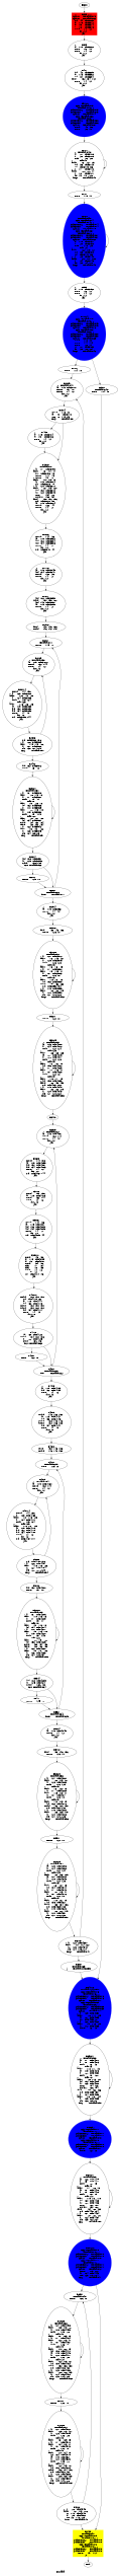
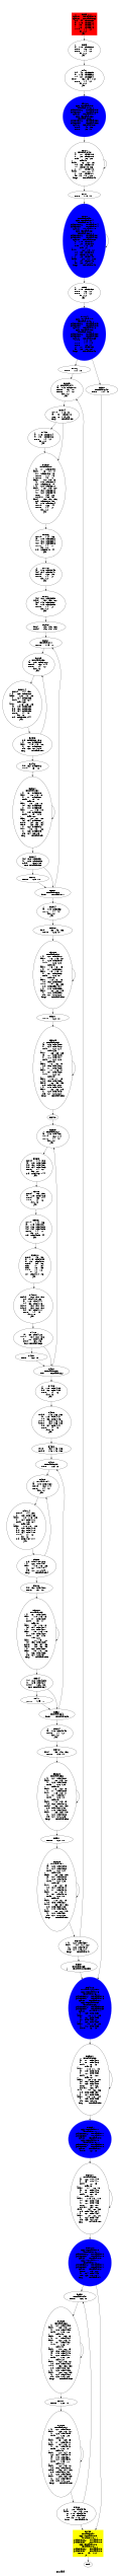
  digraph {
    color=purple
    label=testdata
    style=dashed
-   n1 [label=Begin]
    n2 [color=red label="B2_9\nspawn	testdata.L73\nspawn	testdata.L66\nli.d	r44	nd#3669	\nla	r19	nd#3672	\nla	r5	nd#3674	\nli	r6	nd#3676	\nmove	r4	r2	\nfst	r2	\njalr	\n" shape=box style=filled]
    n3 [label="B3_5\nla	r19	nd#3682	\nmove	r5	r0	\nmove	r4	r2	\nfst	r2	\njalr	\n"]
    n4 [label=End]
    n5 [label="B4_7\nli.d	r42	nd#3689	\nla	r19	nd#3692	\nli.d	r34	nd#3694	\ndiv.d	r32	r34	r42	\nmove	r4	r2	\nfst	r2	\njalr	\n"]
    n6 [color=blue label="B5_10\ncqip	testdata.L73\ntestdata.L73:\npslice_entry	testdata.L73\npslice_exit	testdata.L73\nspawn	testdata.L74\ncqip	testdata.L66\ntestdata.L66:\npslice_entry	testdata.L66\npslice_exit	testdata.L66\nspawn	testdata.L67\nmov.d	r40	r36	\nmove	r26	r0	\n" shape=ellipse style=filled]
    n7 [label="B6_12\ntestdata.L48:\nla	r27	nd#3706	\nli	r28	nd#3708	\nmult	r26	r28	\nmflo	r5	\naddu	r6	r27	r5	\nli.d	r36	nd#3713	\ns.d	nd#3715	r36	\nli	r7	nd#3718	\naddu	r26	r26	r7	\nli	r8	nd#3721	\nsle	r9	r8	r26	\nbeqz	testdata.L48\n"]
    n8 [label="B7_1\nmove	r10	r0	\n"]
    n9 [color=blue label="B8_20\ntestdata.L49:\ncqip	testdata.L74\ntestdata.L74:\npslice_entry	testdata.L74\npslice_exit	testdata.L74\nspawn	testdata.L75\ncqip	testdata.L67\ntestdata.L67:\npslice_entry	testdata.L67\npslice_exit	testdata.L67\nspawn	testdata.L68\nla	r19	nd#3731	\nli	r20	nd#3733	\nmult	r10	r20	\nmflo	r21	\naddu	r22	r19	r21	\nli.d	r38	nd#3738	\ns.d	nd#3740	r38	\nli	r23	nd#3743	\naddu	r10	r10	r23	\nli	r24	nd#3746	\nsle	r25	r24	r10	\nbeqz	testdata.L49\n" shape=ellipse style=filled]
    n10 [label="B9_5\nla	r19	nd#3752	\nmove	r5	r0	\nmove	r4	r2	\nfst	r2	\njalr	\n"]
    n11 [color=blue label="B10_14\ncqip	testdata.L75\ntestdata.L75:\npslice_entry	testdata.L75\npslice_exit	testdata.L75\nspawn	testdata.L76\ncqip	testdata.L68\ntestdata.L68:\npslice_entry	testdata.L68\npslice_exit	testdata.L68\nspawn	testdata.L69\nmove	r12	r9	\nmove	r11	r12	\nmove	r26	r0	\nlw	r27	nd#3763	\nslt	r28	r26	r27	\nbeqz	testdata.L46\n" shape=ellipse style=filled]
    n12 [label="B11_1\nmove	r14	r0	\n"]
    n13 [label="B63_1\ntestdata.L46:\nmove	r14	r0	\n"]
    n14 [label="B12_5\ntestdata.L47:\nla	r19	nd#3770	\nmove	r5	r0	\nmove	r4	r2	\nfst	r2	\njalr	\n"]
    n15 [color=blue label="B64_16\ntestdata.__done55:\ncqip	testdata.L76\ntestdata.L76:\npslice_entry	testdata.L76\npslice_exit	testdata.L76\nspawn	testdata.L77\ncqip	testdata.L69\ntestdata.L69:\npslice_entry	testdata.L69\npslice_exit	testdata.L69\nspawn	testdata.L70\nli	r25	nd#4350	\naddu	r26	r11	r25	\nla	r27	nd#4353	\nsw	nd#4356	r27	\nli	r28	nd#4360	\naddu	r5	r12	r28	\nlw	r12	nd#4363	\nmove	r6	r0	\n" shape=ellipse style=filled]
    n16 [label="B13_4\nmove	r13	r9	\nla	r5	nd#3778	\nseq	r6	r13	r5	\nbeqz	testdata.L8\n"]
    n17 [label="B14_5\nla	r19	nd#3784	\nla	r5	nd#3786	\nmove	r4	r2	\nfst	r2	\njalr	\n"]
    n18 [label="B15_21\ntestdata.L8:\nli	r7	nd#3793	\naddu	r8	r11	r7	\nsw	nd#3796	r13	\nmove	r11	r13	\nmove	r9	r0	\naddu	r10	r13	r9	\nli	r19	nd#3804	\nsh	nd#3806	r19	\nli	r20	nd#3810	\naddu	r21	r13	r20	\nli.d	r52	nd#3813	\nlw	r22	nd#3815	\nmtc1	r54	r22	\ncvt.d.w	r56	r54	\ndiv.d	r58	r52	r56	\ns.d	nd#3820	r58	\nla	r19	nd#3824	\nmov.d	r32	r44	\nmove	r4	r2	\nfst	r2	\njalr	\n"]
    n19 [label="B16_8\nmov.d	r44	r36	\nla	r19	nd#3832	\nli.d	r32	nd#3834	\nli.d	r34	nd#3836	\nmove	r4	r2	\nfst	r2	\ns.d	nd#3840	r44	\njalr	\n"]
    n20 [label="B17_6\nla	r19	nd#3845	\nli.d	r34	nd#3847	\nmov.d	r32	r36	\nmove	r4	r2	\nfst	r2	\njalr	\n"]
    n21 [label="B18_7\nli.d	r60	nd#3853	\nsub.d	r32	r36	r60	\nli.d	r46	nd#3857	\nla	r19	nd#3859	\nmove	r4	r2	\nfst	r2	\njalr	\n"]
    n22 [label="B19_2\ndiv.d	r48	r46	r36	\nmul.d	r46	r42	r48	\n"]
    n23 [label="B20_1\ntestdata.L11:\nmove	r15	r0	\n"]
    n24 [label="B21_5\ntestdata.L50:\nla	r19	nd#3872	\nmov.d	r32	r44	\nmove	r4	r2	\nfst	r2	\njalr	\n"]
    n25 [label="B22_14\nmov.d	r44	r36	\nli	r23	nd#3880	\naddu	r26	r13	r23	\nli	r24	nd#3883	\nmult	r15	r24	\nmflo	r25	\naddu	r16	r26	r25	\nla	r19	nd#3888	\nli.d	r32	nd#3890	\nli.d	r34	nd#3892	\nmove	r4	r2	\nfst	r2	\ns.d	nd#3896	r44	\njalr	\n"]
    n26 [label="B23_6\ns.d	nd#3900	r36	\nli	r26	nd#3903	\naddu	r15	r15	r26	\nli	r27	nd#3906	\nsle	r28	r27	r15	\nbeqz	testdata.L50\n"]
    n27 [label="B24_2\nli.d	r32	nd#3912	\nmove	r5	r0	\n"]
    n28 [label="B25_21\ntestdata.L51:\nli	r6	nd#3918	\naddu	r28	r13	r6	\nli	r7	nd#3921	\nmult	r5	r7	\nmflo	r8	\naddu	r9	r28	r8	\nl.d	r62	nd#3926	\nli	r10	nd#3929	\naddu	r27	r13	r10	\nli	r19	nd#3932	\nmult	r5	r19	\nmflo	r20	\naddu	r21	r27	r20	\nl.d	r34	nd#3937	\nmul.d	r34	r62	r34	\nadd.d	r32	r32	r34	\nli	r22	nd#3942	\naddu	r5	r5	r22	\nli	r23	nd#3945	\nsle	r24	r23	r5	\nbeqz	testdata.L51\n"]
    n29 [label="B26_4\nli.d	r36	nd#3951	\nli	r25	nd#3953	\nc.lt.d	r36	r32	\nbc1t	testdata.L62\n"]
    n30 [label="B27_1\nmove	r25	r0	\n"]
    n31 [label="B28_1\ntestdata.L62:\nbnez	testdata.L11\n"]
    n32 [label="B29_4\nla	r19	nd#3961	\nmove	r4	r2	\nfst	r2	\njalr	\n"]
    n33 [label="B30_2\ndiv.d	r38	r46	r36	\nmove	r26	r0	\n"]
    n34 [label="B31_20\ntestdata.L52:\nli	r27	nd#3972	\naddu	r6	r13	r27	\nli	r28	nd#3975	\nmult	r26	r28	\nmflo	r5	\naddu	r6	r6	r5	\nli	r7	nd#3980	\naddu	r5	r13	r7	\nli	r8	nd#3983	\nmult	r26	r8	\nmflo	r9	\naddu	r10	r5	r9	\nl.d	r52	nd#3988	\nmul.d	r54	r52	r38	\ns.d	nd#3992	r54	\nli	r19	nd#3995	\naddu	r26	r26	r19	\nli	r20	nd#3998	\nsle	r21	r20	r26	\nbeqz	testdata.L52\n"]
    n35 [label="B32_1\nmove	r22	r0	\n"]
    n36 [label="B33_25\ntestdata.L53:\nla	r23	nd#4008	\nli	r24	nd#4010	\nmult	r22	r24	\nmflo	r25	\naddu	r26	r23	r25	\nla	r27	nd#4015	\nli	r28	nd#4017	\nmult	r22	r28	\nmflo	r5	\naddu	r6	r27	r5	\nl.d	r56	nd#4022	\nli	r7	nd#4025	\naddu	r7	r13	r7	\nli	r8	nd#4028	\nmult	r22	r8	\nmflo	r9	\naddu	r10	r7	r9	\nl.d	r58	nd#4033	\nadd.d	r60	r56	r58	\ns.d	nd#4037	r60	\nli	r19	nd#4040	\naddu	r22	r22	r19	\nli	r20	nd#4043	\nsle	r21	r20	r22	\nbeqz	testdata.L53\n"]
    n37 [label="B34_0\n"]
    n38 [label="B35_5\ntestdata.L22:\nla	r19	nd#4051	\nmov.d	r32	r44	\nmove	r4	r2	\nfst	r2	\njalr	\n"]
    n39 [label="B36_8\nmov.d	r44	r36	\nla	r19	nd#4059	\nli.d	r32	nd#4061	\nli.d	r34	nd#4063	\nmove	r4	r2	\nfst	r2	\ns.d	nd#4067	r44	\njalr	\n"]
    n40 [label="B37_6\nmov.d	r50	r36	\nla	r19	nd#4073	\nmov.d	r32	r44	\nmove	r4	r2	\nfst	r2	\njalr	\n"]
    n41 [label="B38_8\nmov.d	r44	r36	\nla	r19	nd#4081	\nli.d	r32	nd#4083	\nli.d	r34	nd#4085	\nmove	r4	r2	\nfst	r2	\ns.d	nd#4089	r44	\njalr	\n"]
    n42 [label="B39_10\nmov.d	r46	r36	\nla	r19	nd#4095	\nla	r5	nd#4097	\nmov.d	r34	r50	\nmfc1	r7	r34	\nmfc1	r8	r35	\nmove	r4	r2	\nfst	r2	\ns.d	nd#4104	r46	\njalr	\n"]
    n43 [label="B40_10\nmul.d	r62	r50	r50	\ns.d	nd#4109	r62	\nla	r19	nd#4111	\nli.d	r62	nd#4113	\nmul.d	r32	r50	r50	\nsub.d	r32	r62	r32	\nli.d	r34	nd#4117	\nmove	r4	r2	\nfst	r2	\njalr	\n"]
    n44 [label="B41_5\nl.d	r60	nd#4122	\nmul.d	r34	r60	r36	\nli	r22	nd#4125	\nc.lt.d	r34	r46	\nbc1t	testdata.L63\n"]
    n45 [label="B42_1\nmove	r22	r0	\n"]
    n46 [label="B43_1\ntestdata.L63:\nbnez	testdata.L22\n"]
    n47 [label="B44_5\nla	r19	nd#4133	\nli.d	r32	nd#4135	\nmove	r4	r2	\nfst	r2	\njalr	\n"]
    n48 [label="B45_9\nmul.d	r46	r36	r50	\nla	r19	nd#4141	\nli.d	r36	nd#4143	\nmul.d	r38	r48	r48	\nadd.d	r32	r36	r38	\nli.d	r34	nd#4147	\nmove	r4	r2	\nfst	r2	\njalr	\n"]
    n49 [label="B46_2\ndiv.d	r52	r46	r36	\nmul.d	r46	r40	r52	\n"]
    n50 [label="B47_1\ntestdata.L25:\nmove	r15	r0	\n"]
    n51 [label="B48_5\ntestdata.L54:\nla	r19	nd#4160	\nmov.d	r32	r44	\nmove	r4	r2	\nfst	r2	\njalr	\n"]
    n52 [label="B49_14\nmov.d	r44	r36	\nli	r23	nd#4168	\naddu	r8	r13	r23	\nli	r24	nd#4171	\nmult	r15	r24	\nmflo	r25	\naddu	r16	r8	r25	\nla	r19	nd#4176	\nli.d	r32	nd#4178	\nli.d	r34	nd#4180	\nmove	r4	r2	\nfst	r2	\ns.d	nd#4184	r44	\njalr	\n"]
    n53 [label="B50_6\ns.d	nd#4188	r36	\nli	r26	nd#4191	\naddu	r15	r15	r26	\nli	r27	nd#4194	\nsle	r28	r27	r15	\nbeqz	testdata.L54\n"]
    n54 [label="B51_2\nli.d	r32	nd#4200	\nmove	r5	r0	\n"]
    n55 [label="B52_21\ntestdata.L55:\nli	r6	nd#4206	\naddu	r10	r13	r6	\nli	r7	nd#4209	\nmult	r5	r7	\nmflo	r8	\naddu	r9	r10	r8	\nl.d	r54	nd#4214	\nli	r10	nd#4217	\naddu	r9	r13	r10	\nli	r19	nd#4220	\nmult	r5	r19	\nmflo	r20	\naddu	r21	r9	r20	\nl.d	r56	nd#4225	\nmul.d	r58	r54	r56	\nadd.d	r32	r32	r58	\nli	r22	nd#4230	\naddu	r5	r5	r22	\nli	r23	nd#4233	\nsle	r24	r23	r5	\nbeqz	testdata.L55\n"]
    n56 [label="B53_4\nli.d	r60	nd#4239	\nli	r25	nd#4241	\nc.lt.d	r60	r32	\nbc1t	testdata.L64\n"]
    n57 [label="B54_1\nmove	r25	r0	\n"]
    n58 [label="B55_1\ntestdata.L64:\nbnez	testdata.L25\n"]
    n59 [label="B56_4\nla	r19	nd#4249	\nmove	r4	r2	\nfst	r2	\njalr	\n"]
    n60 [label="B57_2\ndiv.d	r38	r46	r36	\nmove	r26	r0	\n"]
    n61 [label="B58_20\ntestdata.L56:\nli	r27	nd#4260	\naddu	r20	r13	r27	\nli	r28	nd#4263	\nmult	r26	r28	\nmflo	r5	\naddu	r6	r20	r5	\nli	r7	nd#4268	\naddu	r19	r13	r7	\nli	r8	nd#4271	\nmult	r26	r8	\nmflo	r9	\naddu	r10	r19	r9	\nl.d	r62	nd#4276	\nmul.d	r32	r62	r38	\ns.d	nd#4280	r32	\nli	r19	nd#4283	\naddu	r26	r26	r19	\nli	r20	nd#4286	\nsle	r21	r20	r26	\nbeqz	testdata.L56\n"]
    n62 [label="B59_1\nmove	r22	r0	\n"]
    n63 [label="B60_25\ntestdata.L57:\nla	r23	nd#4296	\nli	r24	nd#4298	\nmult	r22	r24	\nmflo	r25	\naddu	r26	r23	r25	\nla	r27	nd#4303	\nli	r28	nd#4305	\nmult	r22	r28	\nmflo	r5	\naddu	r6	r27	r5	\nl.d	r34	nd#4310	\nli	r7	nd#4313	\naddu	r21	r13	r7	\nli	r8	nd#4316	\nmult	r22	r8	\nmflo	r9	\naddu	r10	r21	r9	\nl.d	r36	nd#4321	\nadd.d	r38	r34	r36	\ns.d	nd#4325	r38	\nli	r19	nd#4328	\naddu	r22	r22	r19	\nli	r20	nd#4331	\nsle	r21	r20	r22	\nbeqz	testdata.L57\n"]
    n64 [label="B61_5\nli	r22	nd#4337	\naddu	r14	r14	r22	\nlw	r23	nd#4340	\nsle	r24	r23	r14	\nbeqz	testdata.L47\n"]
    n65 [label="B62_1\ntestdata.L65:\nj	testdata.__done55\n"]
    n66 [label="B65_21\ntestdata.L58:\nla	r7	nd#4371	\nli	r8	nd#4373	\nmult	r6	r8	\nmflo	r9	\naddu	r10	r7	r9	\nla	r19	nd#4378	\nli	r20	nd#4380	\nmult	r6	r20	\nmflo	r21	\naddu	r22	r19	r21	\nl.d	r52	nd#4385	\nlw	r23	nd#4388	\nmtc1	r54	r23	\ncvt.d.w	r56	r54	\ndiv.d	r58	r52	r56	\ns.d	nd#4393	r58	\nli	r24	nd#4396	\naddu	r6	r6	r24	\nli	r25	nd#4399	\nsle	r26	r25	r6	\nbeqz	testdata.L58\n"]
    n67 [color=blue label="B66_9\ncqip	testdata.L77\ntestdata.L77:\npslice_entry	testdata.L77\npslice_exit	testdata.L77\nspawn	testdata.L78\ncqip	testdata.L70\ntestdata.L70:\npslice_entry	testdata.L70\npslice_exit	testdata.L70\nspawn	testdata.L71\nmove	r27	r0	\n" shape=ellipse style=filled]
    n68 [label="B67_21\ntestdata.L59:\nla	r28	nd#4409	\nli	r5	nd#4411	\nmult	r27	r5	\nmflo	r6	\naddu	r7	r28	r6	\nla	r8	nd#4416	\nli	r9	nd#4418	\nmult	r27	r9	\nmflo	r10	\naddu	r19	r8	r10	\nl.d	r60	nd#4423	\nlw	r20	nd#4426	\nmtc1	r62	r20	\ncvt.d.w	r32	r62	\ndiv.d	r34	r60	r32	\ns.d	nd#4431	r34	\nli	r21	nd#4434	\naddu	r27	r27	r21	\nli	r22	nd#4437	\nsle	r23	r22	r27	\nbeqz	testdata.L59\n"]
    n69 [color=blue label="B68_12\ncqip	testdata.L78\ntestdata.L78:\npslice_entry	testdata.L78\npslice_exit	testdata.L78\nspawn	testdata.L79\ncqip	testdata.L71\ntestdata.L71:\npslice_entry	testdata.L71\npslice_exit	testdata.L71\nspawn	testdata.L72\nmove	r13	r12	\nla	r24	nd#4445	\nsne	r25	r13	r24	\nbeqz	testdata.L41\n" shape=ellipse style=filled]
    n70 [label="B69_1\ntestdata.L40:\nmove	r26	r0	\n"]
    n71 [color=yellow label="B74_8\ntestdata.L41:\ncqip	testdata.L79\ntestdata.L79:\npslice_entry	testdata.L79\npslice_exit	testdata.L79\ncqip	testdata.L72\ntestdata.L72:\npslice_entry	testdata.L72\npslice_exit	testdata.L72\nmove	r9	r12	\njr	\n" shape=polygon style=filled]
    n72 [label="B70_26\ntestdata.L60:\nli	r27	nd#4456	\naddu	r23	r13	r27	\nli	r28	nd#4459	\nmult	r26	r28	\nmflo	r5	\naddu	r6	r23	r5	\nli	r7	nd#4464	\naddu	r22	r13	r7	\nli	r8	nd#4467	\nmult	r26	r8	\nmflo	r9	\naddu	r10	r22	r9	\nl.d	r36	nd#4472	\nla	r19	nd#4475	\nli	r20	nd#4477	\nmult	r26	r20	\nmflo	r21	\naddu	r22	r19	r21	\nl.d	r38	nd#4482	\nsub.d	r52	r36	r38	\ns.d	nd#4486	r52	\nli	r23	nd#4489	\naddu	r26	r26	r23	\nli	r24	nd#4492	\nsle	r25	r24	r26	\nbeqz	testdata.L60\n"]
    n73 [label="B71_1\nmove	r26	r0	\n"]
    n74 [label="B72_26\ntestdata.L61:\nli	r27	nd#4502	\naddu	r25	r13	r27	\nli	r28	nd#4505	\nmult	r26	r28	\nmflo	r5	\naddu	r6	r25	r5	\nli	r7	nd#4510	\naddu	r24	r13	r7	\nli	r8	nd#4513	\nmult	r26	r8	\nmflo	r9	\naddu	r10	r24	r9	\nl.d	r54	nd#4518	\nla	r19	nd#4521	\nli	r20	nd#4523	\nmult	r26	r20	\nmflo	r21	\naddu	r22	r19	r21	\nl.d	r56	nd#4528	\nsub.d	r58	r54	r56	\ns.d	nd#4532	r58	\nli	r23	nd#4535	\naddu	r26	r26	r23	\nli	r24	nd#4538	\nsle	r25	r24	r26	\nbeqz	testdata.L61\n"]
    n75 [label="B73_6\nli	r26	nd#4545	\naddu	r27	r13	r26	\nlw	r13	nd#4548	\nla	r28	nd#4552	\nsne	r5	r13	r28	\nbnez	testdata.L40\n"]
-   n1 -> n2
    n2 -> n3
    n3 -> n5
    n5 -> n6
    n6 -> n7
    n7 -> n7
    n7 -> n8
    n8 -> n9
    n9 -> n9
    n9 -> n10
    n10 -> n11
    n11 -> n12
    n11 -> n13
    n12 -> n14
    n13 -> n15
    n14 -> n16
    n15 -> n66
    n16 -> n17
    n16 -> n18
    n17 -> n18
    n18 -> n19
    n19 -> n20
    n20 -> n21
    n21 -> n22
    n22 -> n23
    n23 -> n24
    n24 -> n25
    n25 -> n26
    n26 -> n24
    n26 -> n27
    n27 -> n28
    n28 -> n28
    n28 -> n29
    n29 -> n30
    n29 -> n31
    n30 -> n31
    n31 -> n23
    n31 -> n32
    n32 -> n33
    n33 -> n34
    n34 -> n34
    n34 -> n35
    n35 -> n36
    n36 -> n36
    n36 -> n37
    n37 -> n38
    n38 -> n39
    n39 -> n40
    n40 -> n41
    n41 -> n42
    n42 -> n43
    n43 -> n44
    n44 -> n45
    n44 -> n46
    n45 -> n46
    n46 -> n38
    n46 -> n47
    n47 -> n48
    n48 -> n49
    n49 -> n50
    n50 -> n51
    n51 -> n52
    n52 -> n53
    n53 -> n51
    n53 -> n54
    n54 -> n55
    n55 -> n55
    n55 -> n56
    n56 -> n57
    n56 -> n58
    n57 -> n58
    n58 -> n50
    n58 -> n59
    n59 -> n60
    n60 -> n61
    n61 -> n61
    n61 -> n62
    n62 -> n63
    n63 -> n63
    n63 -> n64
    n64 -> n14
    n64 -> n65
    n65 -> n15
    n66 -> n66
    n66 -> n67
    n67 -> n68
    n68 -> n68
    n68 -> n69
    n69 -> n70
    n69 -> n71
    n70 -> n72
    n71 -> n4
    n72 -> n72
    n72 -> n73
    n73 -> n74
    n74 -> n74
    n74 -> n75
    n75 -> n70
    n75 -> n71
  }
